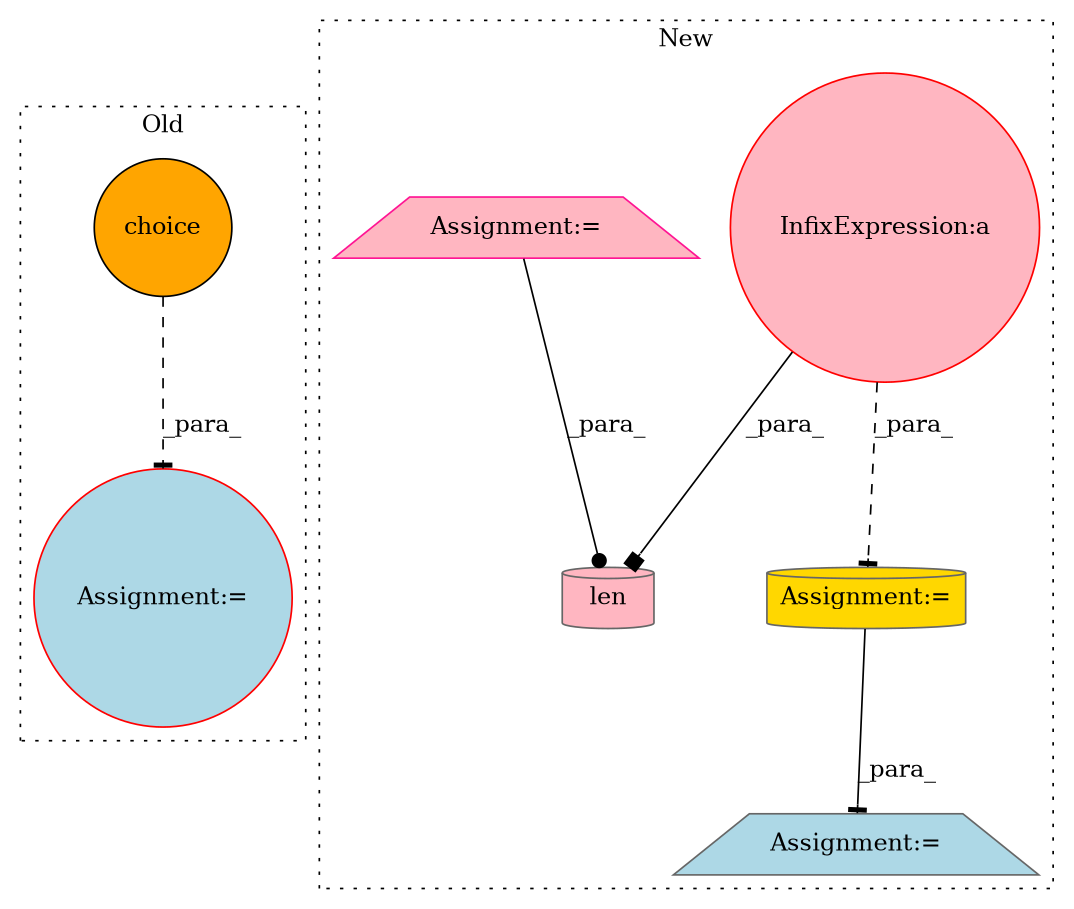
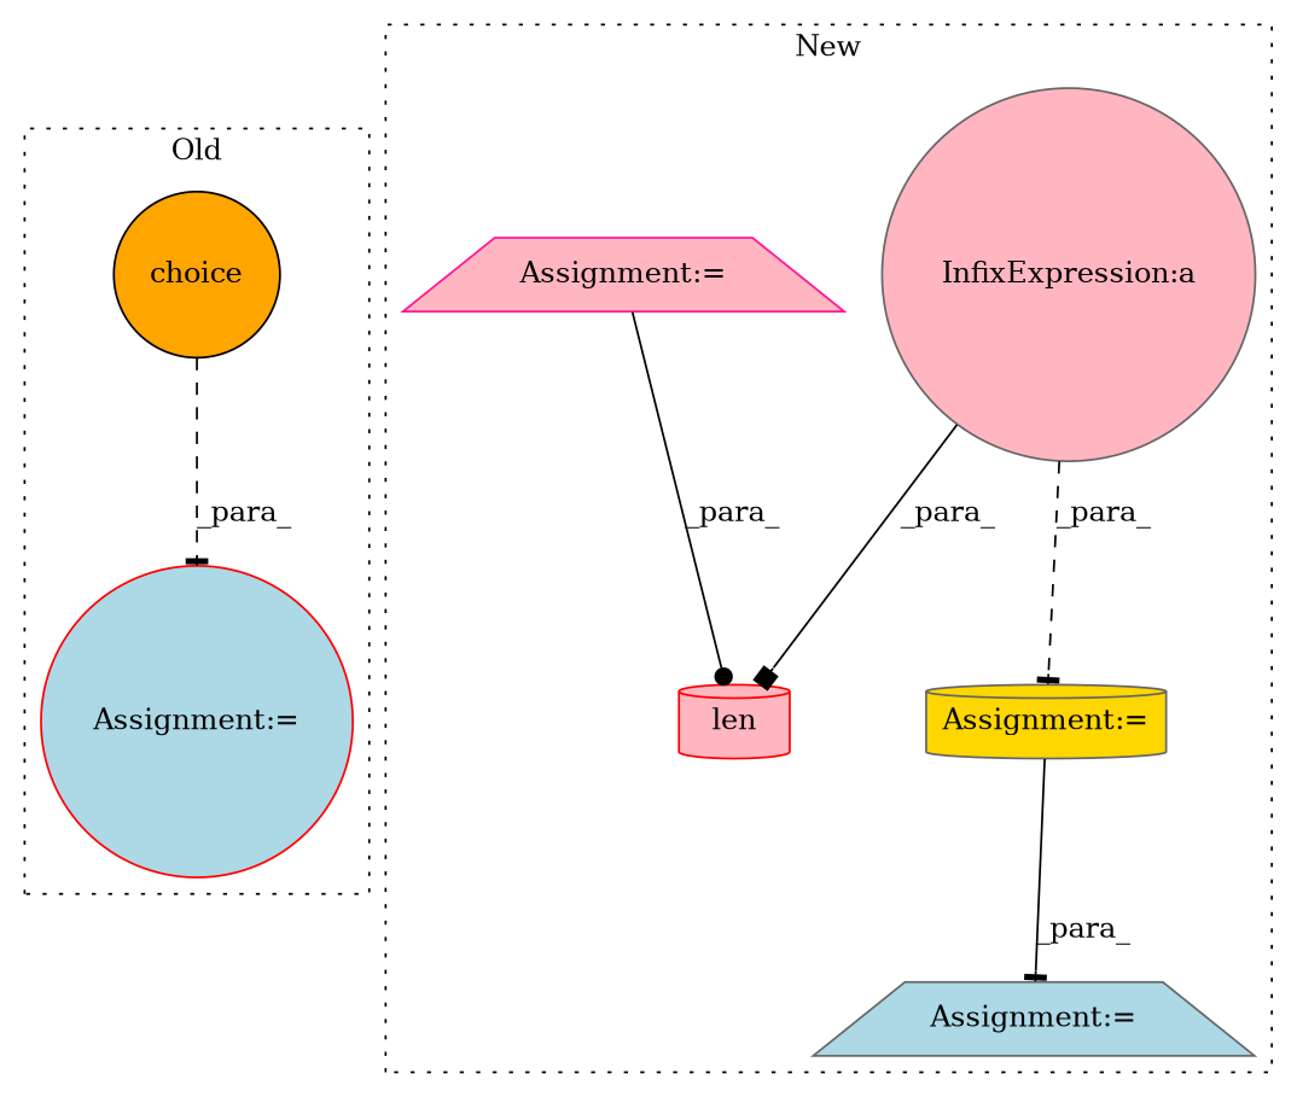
  digraph {
    node [a=7 color=gray40 fillcolor=lightpink l=1 shape=circle style=filled]
    edge [arrowhead=tee style=solid]
    n1 [a=32 color=black fillcolor=orange l="7,1" label=choice s="18963,18981"]
    n2 [color=red fillcolor=lightblue label="Assignment:=" s=18920]
-   n3 [a=32 l="4,1" label=len s="19460,19466" shape=cylinder]
+   n3 [a=32 color=red l="4,1" label=len s="19460,19466" shape=cylinder]
    n4 [fillcolor=lightblue l=2 label="Assignment:=" s=19598 shape=trapezium]
    n5 [fillcolor=gold label="Assignment:=" s=19507 shape=cylinder]
-   n6 [a=27 color=red l=3 label="InfixExpression:a" s=19537]
+   n6 [a=27 l=3 label="InfixExpression:a" s=19537]
    n7 [color=deeppink label="Assignment:=" s=19432 shape=trapezium]
    subgraph cluster_1 {
      label=Old
      style=dotted
      n1
      n2
    }
    subgraph cluster_2 {
      label=New
      style=dotted
      n3
      n4
      n5
      n6
      n7
    }
    n1 -> n2 [label=_para_ style=dashed]
    n5 -> n4 [label=_para_]
    n6 -> n3 [arrowhead=box label=_para_]
    n6 -> n5 [label=_para_ style=dashed]
    n7 -> n3 [arrowhead=dot label=_para_]
  }
